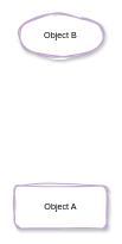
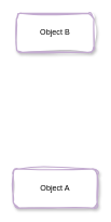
  <mxCell id="0" />
  <mxCell id="1" parent="0" />
  <mxCell id="2" value="Object A" style="rounded=1;whiteSpace=wrap;html=1;sketch=1;curveFitting=1;jiggle=2;glass=0;shadow=1;strokeColor=#C3ABD0;strokeWidth=2;align=center;verticalAlign=middle;fontFamily=Helvetica;fontSize=12;fontColor=default;fillColor=default;" vertex="1" parent="1"><mxGeometry x="20" y="260" width="130" height="60" as="geometry" /></mxCell>
- <mxCell id="3" value="Object B" style="ellipse;whiteSpace=wrap;html=1;strokeColor=#C3ABD0;sketch=1;curveFitting=1;jiggle=2;glass=0;shadow=1;strokeWidth=2;fontFamily=Helvetica;" vertex="1" parent="1"><mxGeometry x="25" y="20" width="120" height="60" as="geometry" /></mxCell>
+ <mxCell id="3" value="Object B" style="whiteSpace=wrap;html=1;strokeColor=#C3ABD0;rounded=1;sketch=1;curveFitting=1;jiggle=2;glass=0;shadow=1;strokeWidth=2;fontFamily=Helvetica;" vertex="1" parent="1"><mxGeometry x="25" y="20" width="120" height="60" as="geometry" /></mxCell>
